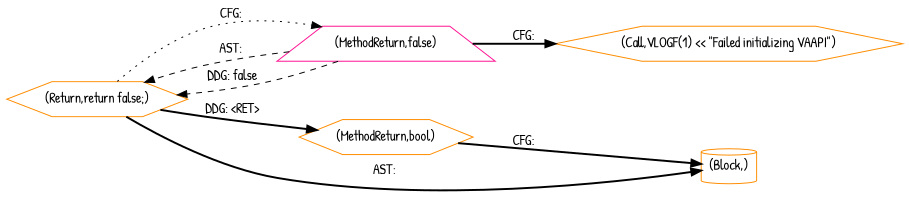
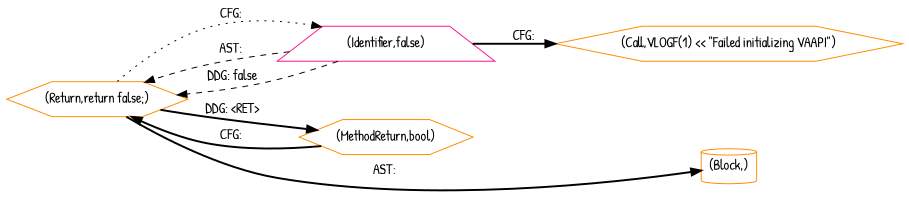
  digraph {
    fontname="Patrick Hand"
    rankdir=LR
    node [color=darkorange fontname="Patrick Hand" shape=hexagon]
    edge [fontname="Patrick Hand" style=bold]
    n1 [label="(Return,return false;)"]
-   n2 [color=deeppink label="(MethodReturn,false)" shape=trapezium]
+   n2 [color=deeppink label="(Identifier,false)" shape=trapezium]
    n3 [label="(MethodReturn,bool)"]
    n4 [label="(Block,)" shape=cylinder]
    n5 [label="(Call,VLOGF(1) << \"Failed initializing VAAPI\")"]
    n1 -> n2 [label="CFG: " style=dotted]
    n1 -> n3 [label="DDG: <RET>"]
    n1 -> n4 [label="AST: "]
    n2 -> n1 [label="AST: " style=dashed]
    n2 -> n1 [label="DDG: false" style=dashed]
    n2 -> n5 [label="CFG: "]
-   n3 -> n4 [label="CFG: "]
+   n3 -> n1 [label="CFG: "]
  }
